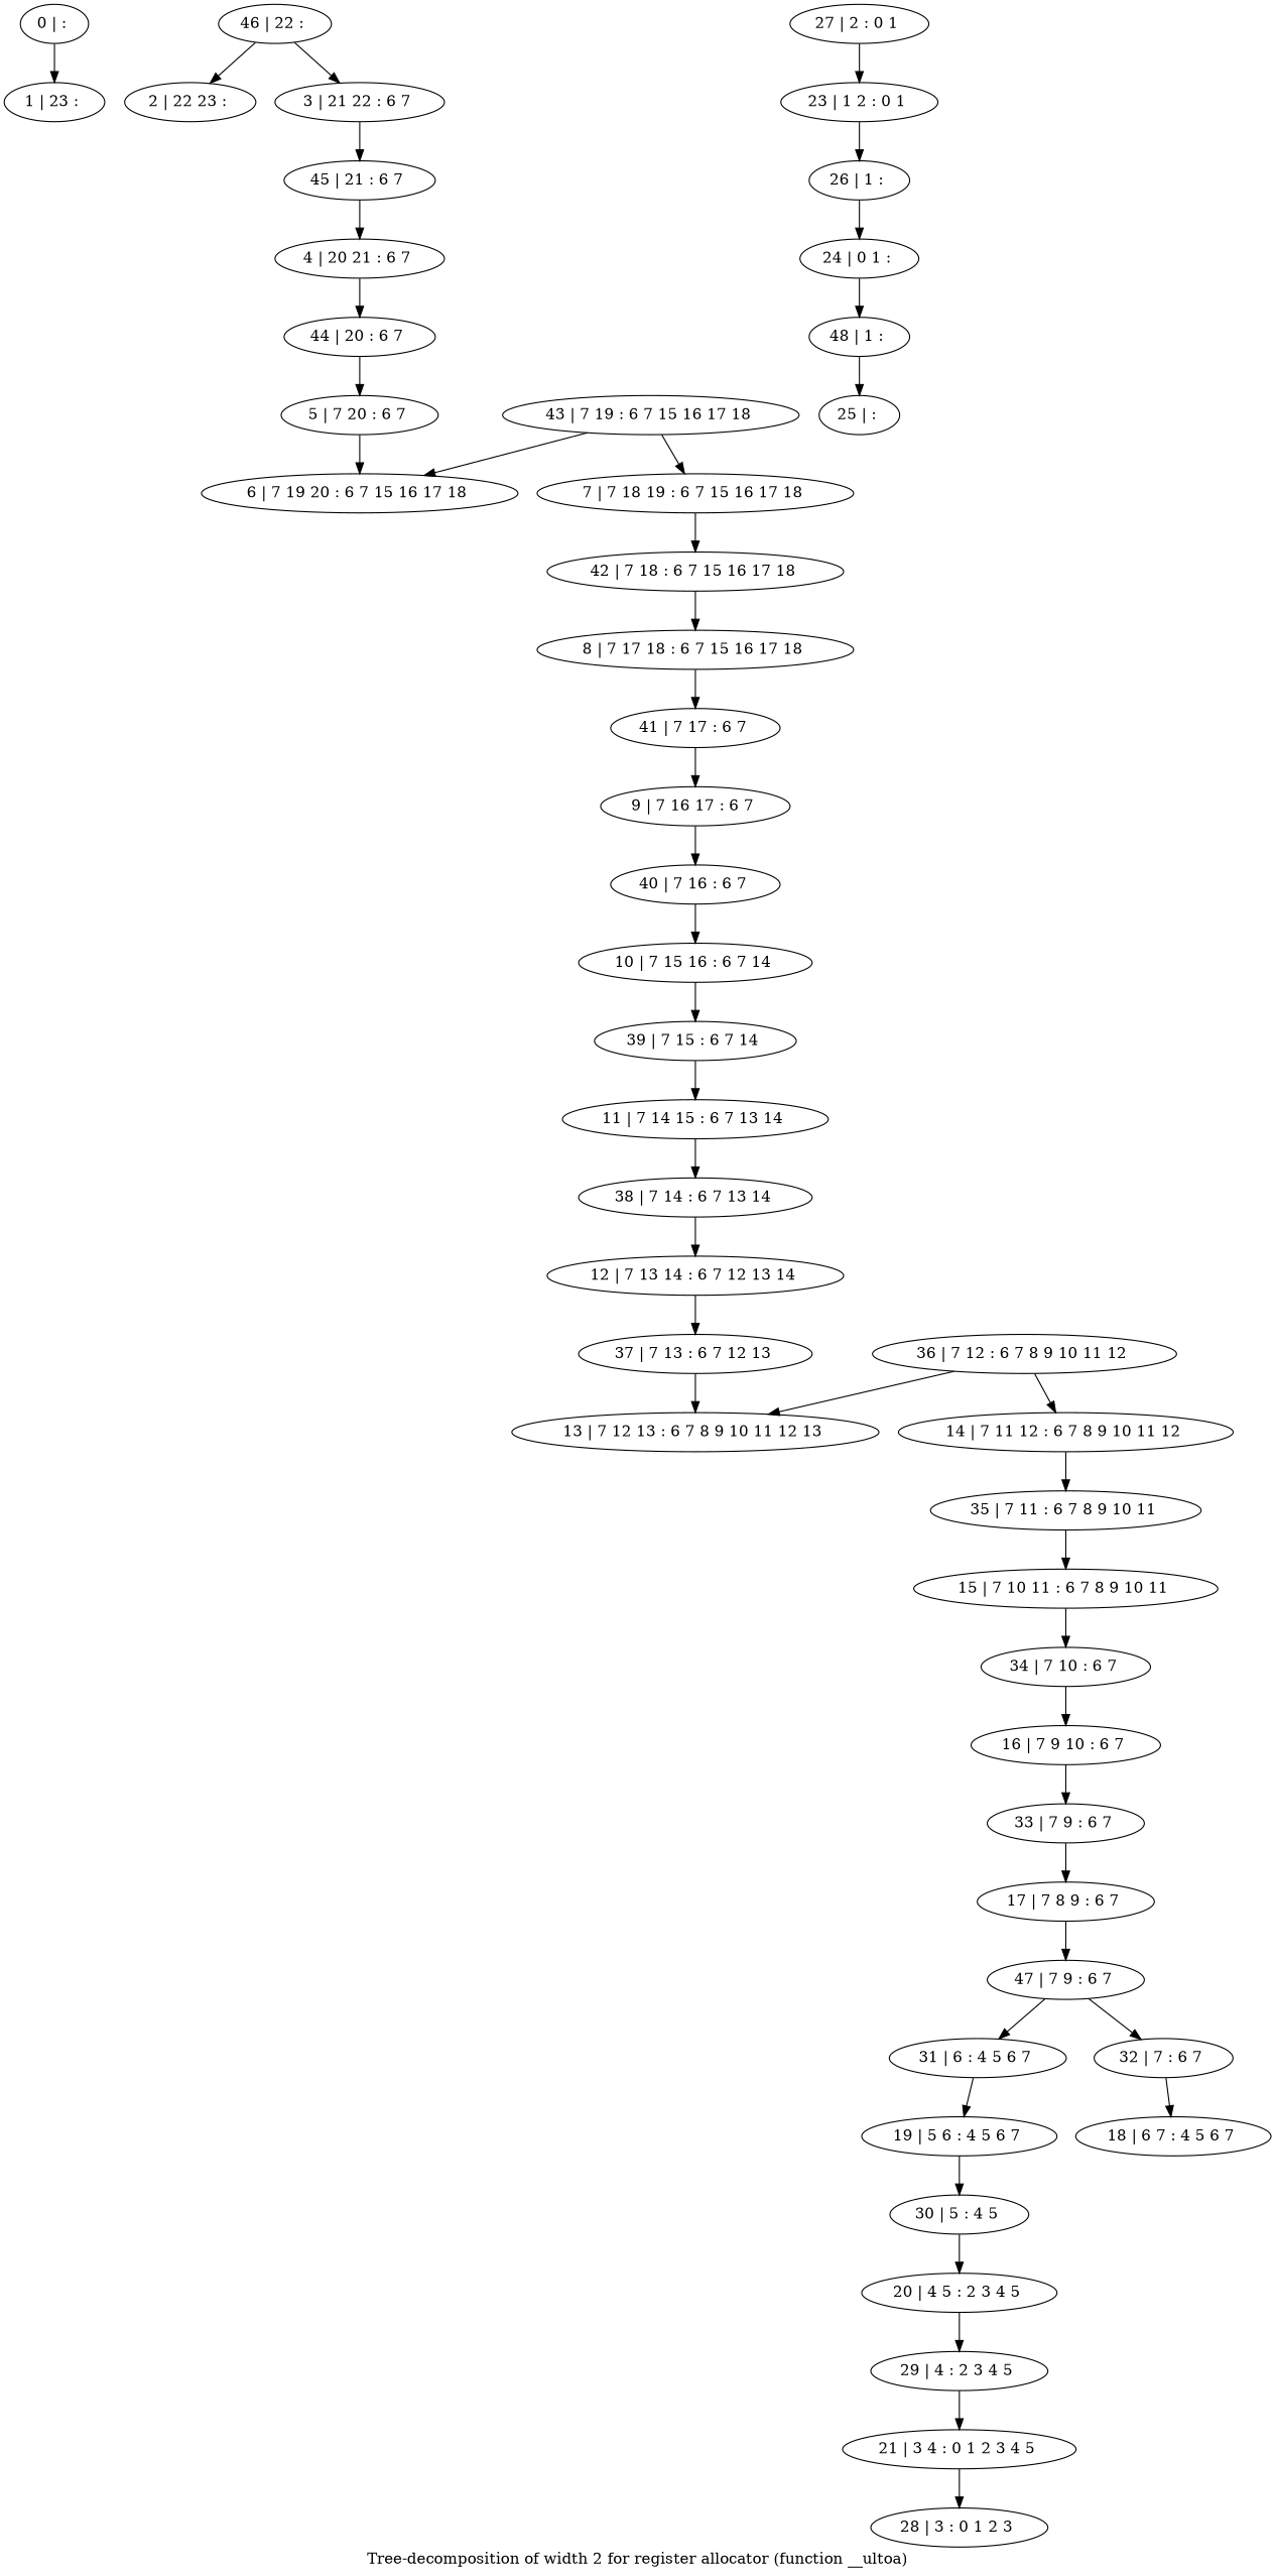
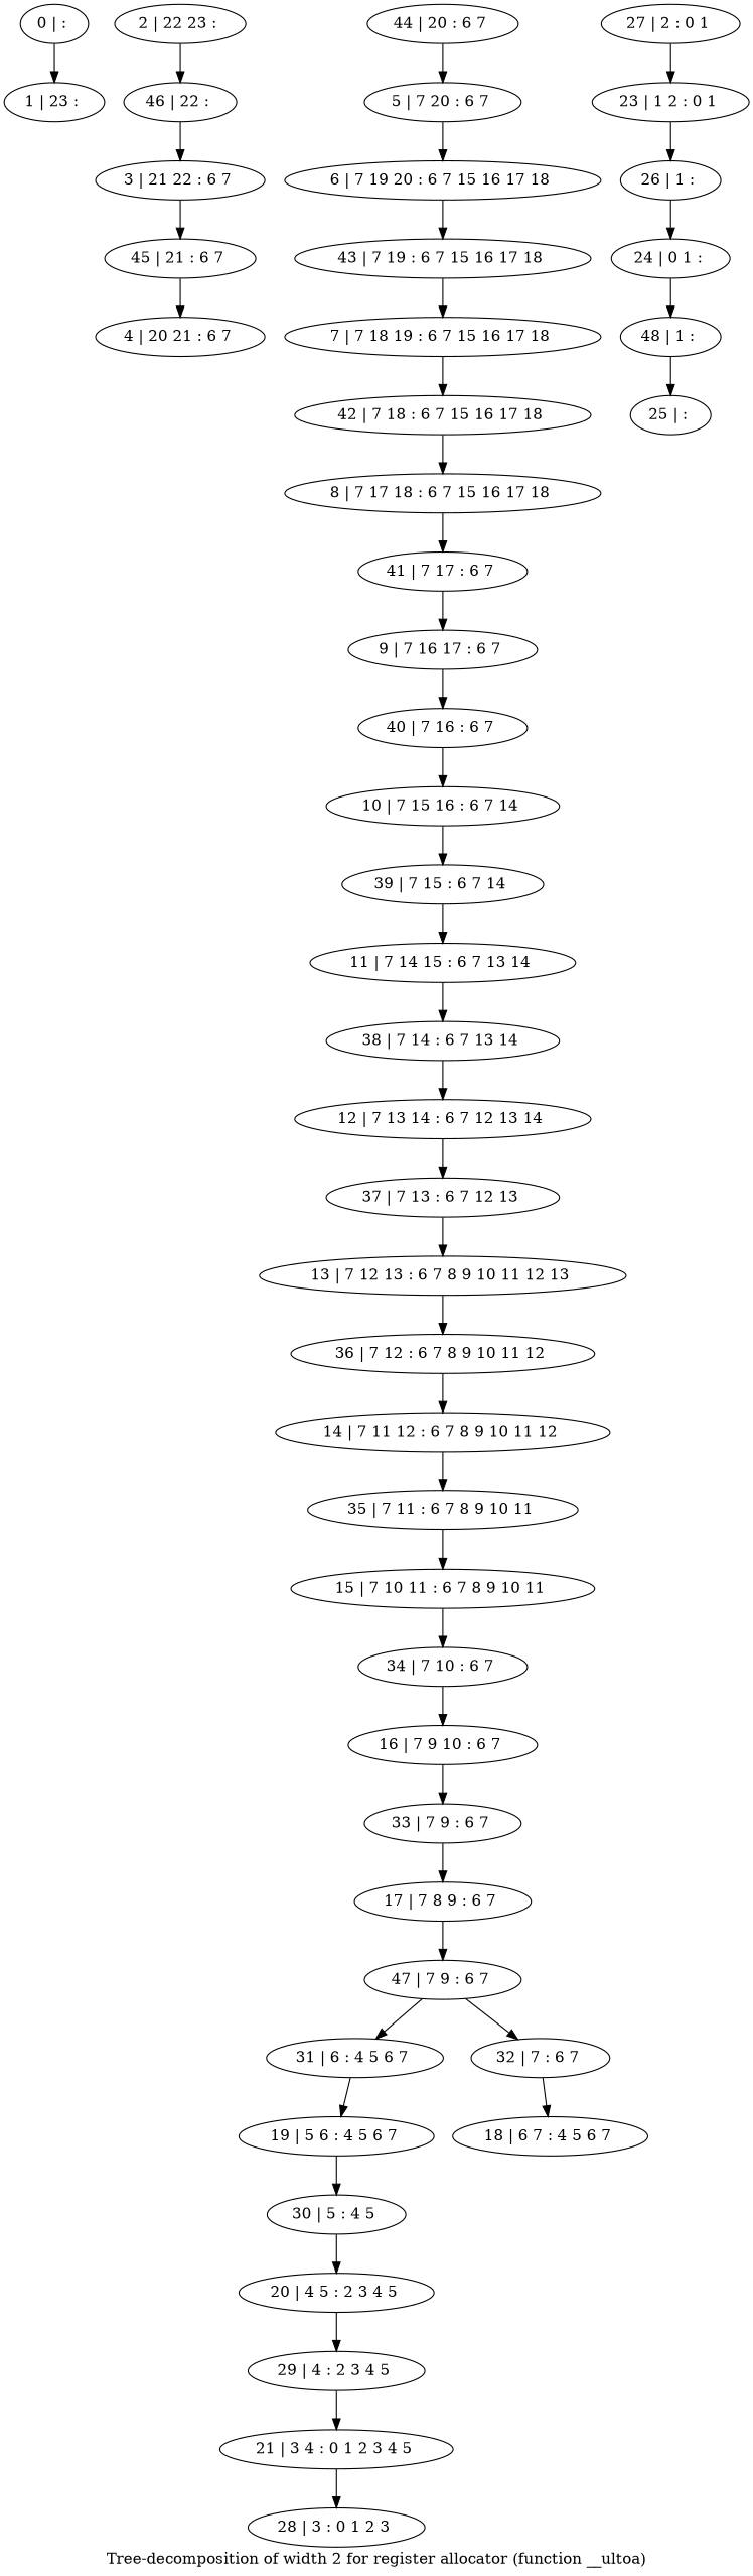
  digraph {
    label="Tree-decomposition of width 2 for register allocator (function __ultoa)"
    n1 [label="0 | : "]
    n2 [label="1 | 23 : "]
    n3 [label="2 | 22 23 : "]
    n4 [label="46 | 22 : "]
    n5 [label="3 | 21 22 : 6 7 "]
    n6 [label="45 | 21 : 6 7 "]
    n7 [label="4 | 20 21 : 6 7 "]
    n8 [label="44 | 20 : 6 7 "]
    n9 [label="5 | 7 20 : 6 7 "]
    n10 [label="6 | 7 19 20 : 6 7 15 16 17 18 "]
    n11 [label="43 | 7 19 : 6 7 15 16 17 18 "]
    n12 [label="7 | 7 18 19 : 6 7 15 16 17 18 "]
    n13 [label="42 | 7 18 : 6 7 15 16 17 18 "]
    n14 [label="8 | 7 17 18 : 6 7 15 16 17 18 "]
    n15 [label="41 | 7 17 : 6 7 "]
    n16 [label="9 | 7 16 17 : 6 7 "]
    n17 [label="40 | 7 16 : 6 7 "]
    n18 [label="10 | 7 15 16 : 6 7 14 "]
    n19 [label="39 | 7 15 : 6 7 14 "]
    n20 [label="11 | 7 14 15 : 6 7 13 14 "]
    n21 [label="38 | 7 14 : 6 7 13 14 "]
    n22 [label="12 | 7 13 14 : 6 7 12 13 14 "]
    n23 [label="37 | 7 13 : 6 7 12 13 "]
    n24 [label="13 | 7 12 13 : 6 7 8 9 10 11 12 13 "]
    n25 [label="36 | 7 12 : 6 7 8 9 10 11 12 "]
    n26 [label="14 | 7 11 12 : 6 7 8 9 10 11 12 "]
    n27 [label="35 | 7 11 : 6 7 8 9 10 11 "]
    n28 [label="15 | 7 10 11 : 6 7 8 9 10 11 "]
    n29 [label="34 | 7 10 : 6 7 "]
    n30 [label="16 | 7 9 10 : 6 7 "]
    n31 [label="33 | 7 9 : 6 7 "]
    n32 [label="17 | 7 8 9 : 6 7 "]
    n33 [label="47 | 7 9 : 6 7 "]
    n34 [label="31 | 6 : 4 5 6 7 "]
    n35 [label="32 | 7 : 6 7 "]
    n36 [label="18 | 6 7 : 4 5 6 7 "]
    n37 [label="19 | 5 6 : 4 5 6 7 "]
    n38 [label="30 | 5 : 4 5 "]
    n39 [label="20 | 4 5 : 2 3 4 5 "]
    n40 [label="29 | 4 : 2 3 4 5 "]
    n41 [label="21 | 3 4 : 0 1 2 3 4 5 "]
    n42 [label="28 | 3 : 0 1 2 3 "]
    n43 [label="27 | 2 : 0 1 "]
    n44 [label="23 | 1 2 : 0 1 "]
    n45 [label="26 | 1 : "]
    n46 [label="24 | 0 1 : "]
    n47 [label="48 | 1 : "]
    n48 [label="25 | : "]
    n1 -> n2
-   n4 -> n3
+   n3 -> n4
    n4 -> n5
    n5 -> n6
    n6 -> n7
-   n7 -> n8
    n8 -> n9
    n9 -> n10
-   n11 -> n10
+   n10 -> n11
    n11 -> n12
    n12 -> n13
    n13 -> n14
    n14 -> n15
    n15 -> n16
    n16 -> n17
    n17 -> n18
    n18 -> n19
    n19 -> n20
    n20 -> n21
    n21 -> n22
    n22 -> n23
    n23 -> n24
-   n25 -> n24
+   n24 -> n25
    n25 -> n26
    n26 -> n27
    n27 -> n28
    n28 -> n29
    n29 -> n30
    n30 -> n31
    n31 -> n32
    n32 -> n33
    n33 -> n34
    n33 -> n35
    n34 -> n37
    n35 -> n36
    n37 -> n38
    n38 -> n39
    n39 -> n40
    n40 -> n41
    n41 -> n42
    n43 -> n44
    n44 -> n45
    n45 -> n46
    n46 -> n47
    n47 -> n48
  }
